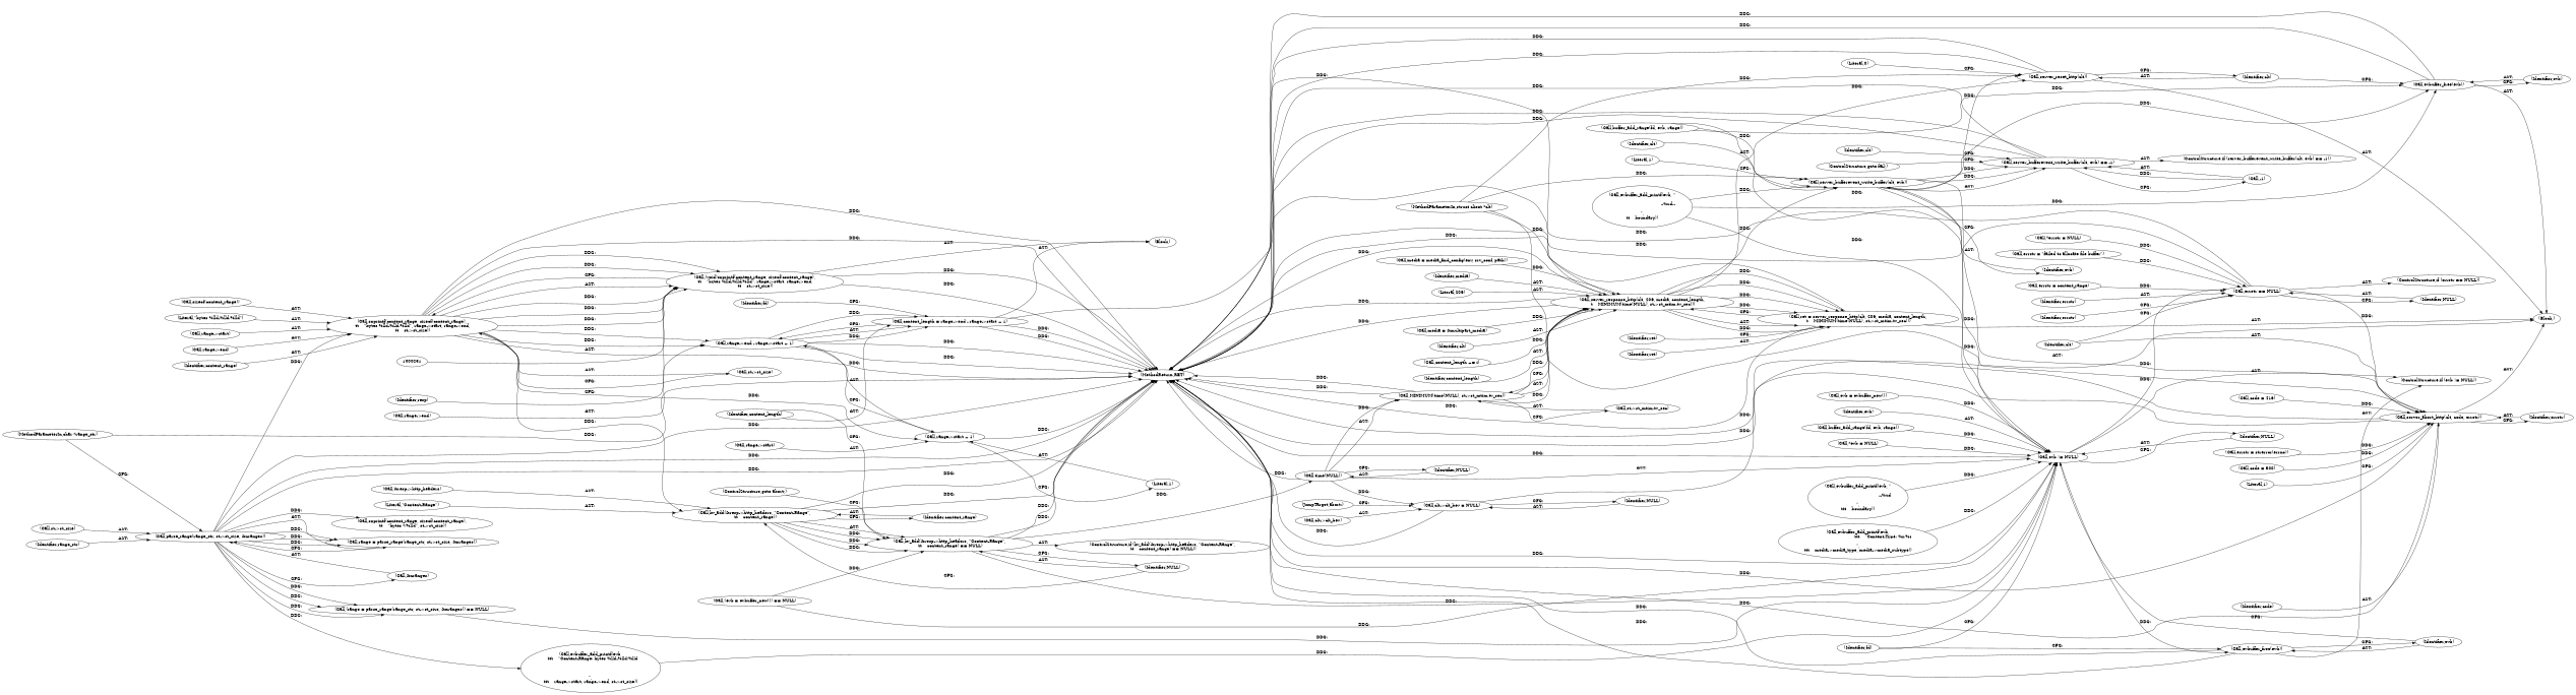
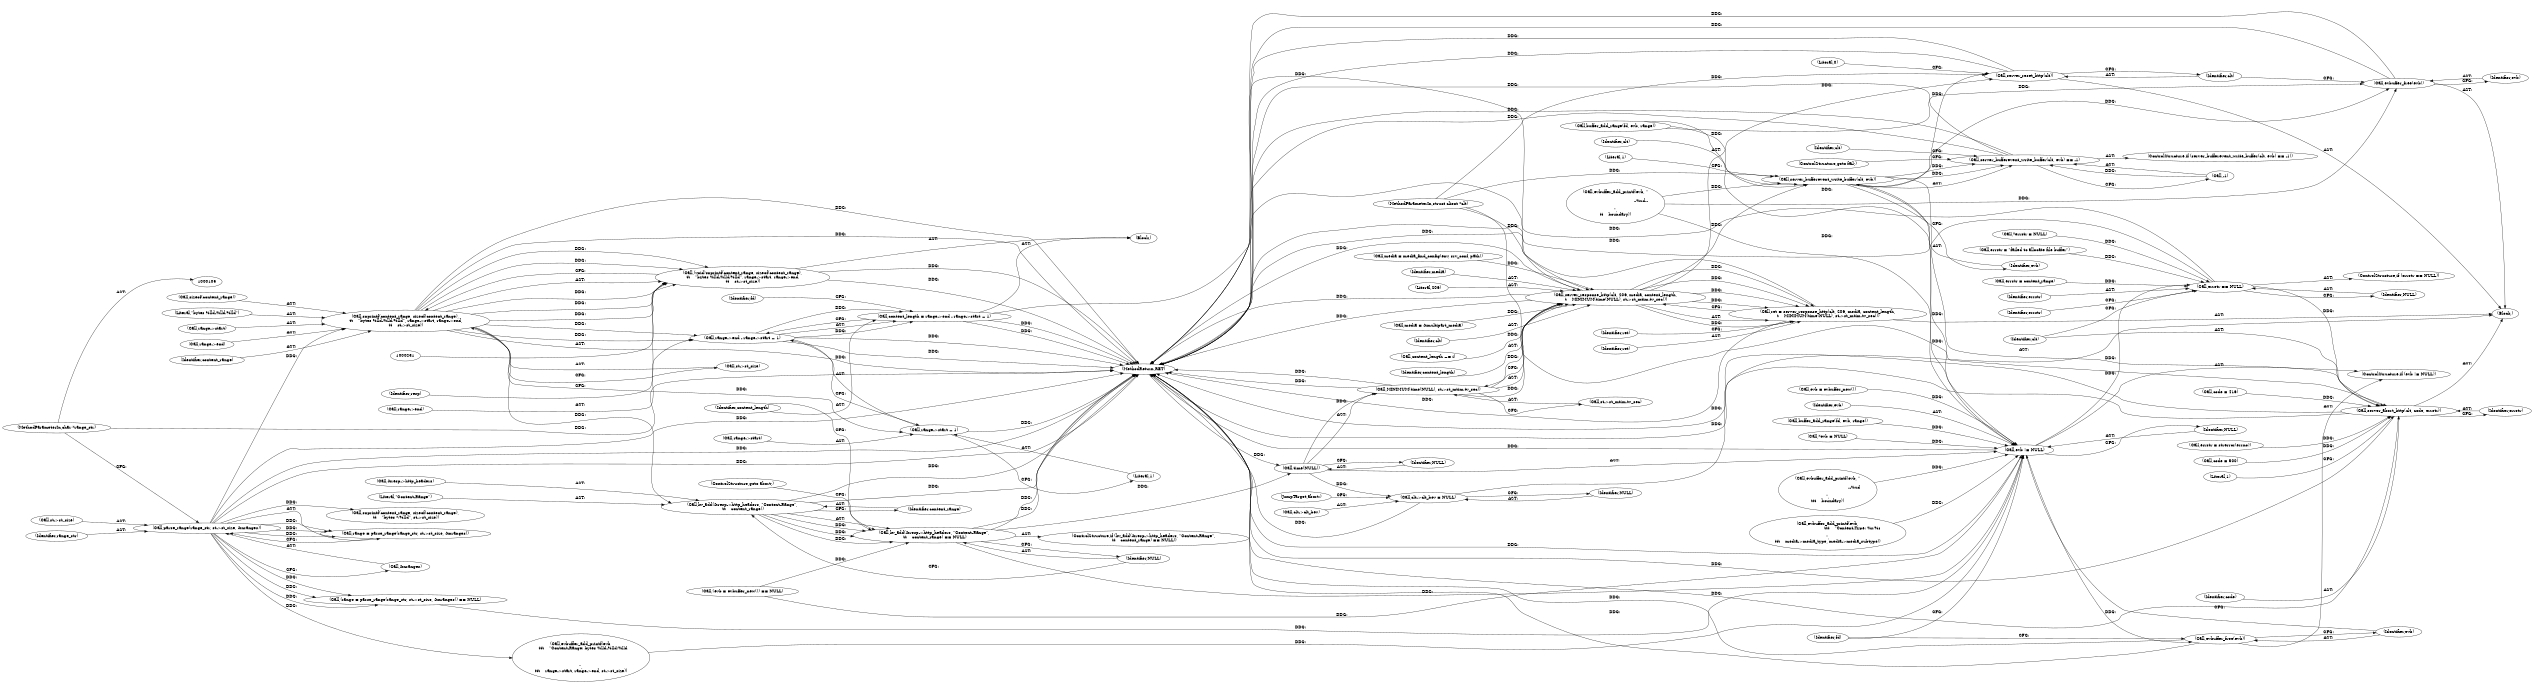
  digraph {
    rankdir=LR
    n1 [label="(Call,snprintf(content_range, sizeof(content_range),\n \t\t    \"bytes %lld-%lld/%lld\", range->start, range->end,\n \t\t    st->st_size))"]
    n2 [label="(Call,(void)snprintf(content_range, sizeof(content_range),\n \t\t    \"bytes %lld-%lld/%lld\", range->start, range->end,\n \t\t    st->st_size))"]
    n3 [label="(Call,kv_add(&resp->http_headers, \"Content-Range\",\n \t\t    content_range))"]
    n4 [label="(Call,range->end - range->start + 1)"]
    n5 [label="(Call,range->start + 1)"]
    n6 [label="(Call,st->st_size)"]
    n7 [label="(MethodReturn,RET)"]
    n8 [label="(Block,)"]
    n9 [label="(Call,kv_add(&resp->http_headers, \"Content-Range\",\n \t\t    content_range) == NULL)"]
    n10 [label="(Identifier,content_range)"]
    n11 [label="(Call,content_length = range->end - range->start + 1)"]
    n12 [label="(Literal,1)"]
    n13 [label="(Call,parse_range(range_str, st->st_size, &nranges))"]
    n14 [label="(Call,snprintf(content_range, sizeof(content_range),\n \t\t    \"bytes */%lld\", st->st_size))"]
    n15 [label="(Call,range = parse_range(range_str, st->st_size, &nranges))"]
    n16 [label="(Call,evbuffer_add_printf(evb,\n \t\t\t    \"Content-Range: bytes %lld-%lld/%lld\r\n\r\n\",\n\t\t\t    range->start, range->end, st->st_size))"]
    n17 [label="(Call,&nranges)"]
    n18 [label="(Call,(range = parse_range(range_str, st->st_size, &nranges)) == NULL)"]
    n19 [label="(Call,evb != NULL)"]
    n20 [label="(MethodParameterIn,char *range_str)"]
+   1000105
    n22 [label="(Call,time(NULL))"]
    n23 [label="(ControlStructure,if (kv_add(&resp->http_headers, \"Content-Range\",\n \t\t    content_range) == NULL))"]
    n24 [label="(Identifier,NULL)"]
    n25 [label="(Call,MINIMUM(time(NULL), st->st_mtim.tv_sec))"]
    n26 [label="(Call,clt->clt_bev = NULL)"]
    n27 [label="(Identifier,NULL)"]
    n28 [label="(Call,evbuffer_free(evb))"]
    n29 [label="(Call,errstr == NULL)"]
    n30 [label="(Identifier,NULL)"]
    n31 [label="(ControlStructure,if (evb != NULL))"]
    n32 [label="(Call,server_response_http(clt, 206, media, content_length,\n \t    MINIMUM(time(NULL), st->st_mtim.tv_sec)))"]
    n33 [label="(Call,st->st_mtim.tv_sec)"]
    n34 [label="(Block,)"]
    n35 [label="(Identifier,NULL)"]
    n36 [label="(Call,ret = server_response_http(clt, 206, media, content_length,\n \t    MINIMUM(time(NULL), st->st_mtim.tv_sec)))"]
    n37 [label="(Call,server_bufferevent_write_buffer(clt, evb))"]
    n38 [label="(Call,server_reset_http(clt))"]
    n39 [label="(Call,server_bufferevent_write_buffer(clt, evb) == -1)"]
    n40 [label="(Call,evbuffer_free(evb))"]
    n41 [label="(Call,server_abort_http(clt, code, errstr))"]
    n42 [label="(Identifier,evb)"]
    n43 [label="(Identifier,clt)"]
    n44 [label="(Call,-1)"]
    n45 [label="(ControlStructure,if (server_bufferevent_write_buffer(clt, evb) == -1))"]
    n46 [label="(Identifier,evb)"]
    n47 [label="(Identifier,errstr)"]
    n48 [label="(Identifier,evb)"]
    n49 [label="(Identifier,NULL)"]
    n50 [label="(ControlStructure,if (errstr == NULL))"]
    n51 [label="(Call,evbuffer_add_printf(evb, \"\r\n--%ud\r\n\",\n\t\t\t    boundary))"]
    n52 [label="(Identifier,clt)"]
    n53 [label="(Identifier,content_length)"]
    n54 [label="(Literal,1)"]
    n55 [label="(Call,buffer_add_range(fd, evb, range))"]
    n56 [label="(Identifier,fd)"]
    n57 [label="(JumpTarget,abort:)"]
    n58 [label="(Literal,1)"]
    n59 [label="(Call,range->end)"]
    n60 [label="(Identifier,content_range)"]
    n61 [label="(Call,evbuffer_add_printf(evb,\n\t\t\t    \"Content-Type: %s/%s\r\n\",\n\t\t\t    media->media_type, media->media_subtype))"]
    n62 [label="(Identifier,errstr)"]
    n63 [label="(Call,sizeof(content_range))"]
    n64 [label="(Literal,\"bytes %lld-%lld/%lld\")"]
    n65 [label="(Call,errstr = strerror(errno))"]
    n66 [label="(Identifier,fd)"]
    n67 [label="(Call,media = &multipart_media)"]
    n68 [label="(ControlStructure,goto abort;)"]
    n69 [label="(Identifier,errstr)"]
    n70 [label="(Call,(evb = evbuffer_new()) == NULL)"]
    n71 [label="(Identifier,clt)"]
    n72 [label="(Identifier,resp)"]
    n73 [label="(Call,evb = evbuffer_new())"]
    n74 [label="(Call,range->start)"]
    n75 [label="(Call,content_length += i)"]
    n76 [label="(Identifier,clt)"]
    n77 [label="(Call,range->end)"]
    n78 [label="(Identifier,evb)"]
    n79 [label="(Call,clt->clt_bev)"]
    n80 [label="(Identifier,ret)"]
    n81 [label="(Call,buffer_add_range(fd, evb, range))"]
    n82 [label="(Call,&resp->http_headers)"]
    n83 [label="(Identifier,clt)"]
    n84 [label="(Call,*errstr = NULL)"]
    n85 [label="(MethodParameterIn,struct client *clt)"]
    n86 [label="(Literal,0)"]
    n87 [label="(Literal,\"Content-Range\")"]
    n88 [label="(Call,evbuffer_add_printf(evb, \"\r\n--%ud--\r\n\",\n\t\t    boundary))"]
    n89 [label="(Call,*evb = NULL)"]
    n90 [label="(Call,st->st_size)"]
    n91 [label="(Identifier,content_length)"]
    n92 [label="(Call,media = media_find_config(env, srv_conf, path))"]
    n93 [label="(Call,code = 500)"]
    n94 [label="(Call,errstr = \"failed to allocate file buffer\")"]
    n95 [label="(Call,errstr = content_range)"]
    n96 [label="(Identifier,media)"]
    n97 [label="(Identifier,code)"]
    n98 [label="(Call,range->start)"]
    n99 [label="(Identifier,ret)"]
    n100 [label="(Identifier,range_str)"]
    n101 [label="(Literal,206)"]
    n102 [label="(ControlStructure,goto fail;)"]
    n103 [label="(Call,code = 416)"]
    1000231
    n1 -> n2 [label="AST: "]
    n1 -> n2 [label="DDG: "]
    n1 -> n2 [label="DDG: "]
    n1 -> n2 [label="DDG: "]
    n1 -> n2 [label="DDG: "]
    n1 -> n2 [label="DDG: "]
    n1 -> n3 [label="DDG: "]
    n1 -> n4 [label="DDG: "]
    n1 -> n4 [label="DDG: "]
    n1 -> n5 [label="DDG: "]
    n1 -> n6 [label="CFG: "]
    n1 -> n7 [label="DDG: "]
    n1 -> n7 [label="DDG: "]
    n1 -> n7 [label="DDG: "]
    n2 -> n1 [label="CFG: "]
    n2 -> n7 [label="DDG: "]
    n2 -> n7 [label="DDG: "]
    n2 -> n8 [label="AST: "]
    n3 -> n7 [label="DDG: "]
    n3 -> n7 [label="DDG: "]
    n3 -> n9 [label="AST: "]
    n3 -> n9 [label="DDG: "]
    n3 -> n9 [label="DDG: "]
    n3 -> n9 [label="DDG: "]
    n3 -> n10 [label="CFG: "]
    n4 -> n5 [label="CFG: "]
    n4 -> n7 [label="DDG: "]
    n4 -> n7 [label="DDG: "]
    n4 -> n11 [label="AST: "]
    n4 -> n11 [label="DDG: "]
    n4 -> n11 [label="DDG: "]
    n5 -> n4 [label="AST: "]
    n5 -> n7 [label="DDG: "]
    n5 -> n12 [label="CFG: "]
    n6 -> n1 [label="AST: "]
    n9 -> n7 [label="DDG: "]
    n9 -> n7 [label="DDG: "]
    n9 -> n19 [label="DDG: "]
    n9 -> n22 [label="DDG: "]
    n9 -> n23 [label="AST: "]
    n9 -> n24 [label="CFG: "]
    n10 -> n3 [label="AST: "]
    n11 -> n4 [label="CFG: "]
    n11 -> n7 [label="DDG: "]
    n11 -> n7 [label="DDG: "]
    n11 -> n8 [label="AST: "]
    n11 -> n32 [label="DDG: "]
    n12 -> n5 [label="AST: "]
    n13 -> n1 [label="DDG: "]
    n13 -> n7 [label="DDG: "]
    n13 -> n7 [label="DDG: "]
    n13 -> n7 [label="DDG: "]
    n13 -> n14 [label="DDG: "]
    n13 -> n15 [label="AST: "]
    n13 -> n15 [label="DDG: "]
    n13 -> n15 [label="DDG: "]
    n13 -> n15 [label="DDG: "]
    n13 -> n16 [label="DDG: "]
    n13 -> n17 [label="CFG: "]
    n13 -> n18 [label="DDG: "]
    n13 -> n18 [label="DDG: "]
    n13 -> n18 [label="DDG: "]
    n15 -> n13 [label="CFG: "]
    n16 -> n19 [label="DDG: "]
    n17 -> n13 [label="AST: "]
    n18 -> n19 [label="DDG: "]
    n19 -> n7 [label="DDG: "]
    n19 -> n7 [label="DDG: "]
    n19 -> n28 [label="DDG: "]
    n19 -> n29 [label="DDG: "]
    n19 -> n30 [label="CFG: "]
    n19 -> n31 [label="AST: "]
    n20 -> n7 [label="DDG: "]
    n20 -> n13 [label="CFG: "]
-   n22 -> n7 [label="DDG: "]
+   n20 -> 1000105 [label="AST: "]
+   n7 -> n22 [label="DDG: "]
    n22 -> n19 [label="AST: "]
    n22 -> n25 [label="AST: "]
    n22 -> n25 [label="DDG: "]
    n22 -> n26 [label="DDG: "]
    n22 -> n27 [label="CFG: "]
    n24 -> n3 [label="CFG: "]
    n24 -> n9 [label="AST: "]
    n25 -> n7 [label="DDG: "]
    n25 -> n7 [label="DDG: "]
    n25 -> n32 [label="AST: "]
    n25 -> n32 [label="DDG: "]
    n25 -> n32 [label="DDG: "]
    n25 -> n33 [label="CFG: "]
    n26 -> n7 [label="DDG: "]
    n26 -> n34 [label="AST: "]
    n26 -> n35 [label="CFG: "]
    n27 -> n22 [label="AST: "]
    n28 -> n7 [label="DDG: "]
    n28 -> n7 [label="DDG: "]
    n28 -> n31 [label="AST: "]
    n28 -> n48 [label="CFG: "]
    n29 -> n7 [label="DDG: "]
    n29 -> n7 [label="DDG: "]
    n29 -> n41 [label="DDG: "]
    n29 -> n49 [label="CFG: "]
    n29 -> n50 [label="AST: "]
    n30 -> n19 [label="AST: "]
    n32 -> n7 [label="DDG: "]
    n32 -> n7 [label="DDG: "]
    n32 -> n7 [label="DDG: "]
    n32 -> n25 [label="CFG: "]
    n32 -> n36 [label="AST: "]
    n32 -> n36 [label="DDG: "]
    n32 -> n36 [label="DDG: "]
    n32 -> n36 [label="DDG: "]
    n32 -> n36 [label="DDG: "]
    n32 -> n36 [label="DDG: "]
    n32 -> n37 [label="DDG: "]
    n32 -> n38 [label="DDG: "]
    n33 -> n25 [label="AST: "]
    n35 -> n26 [label="AST: "]
    n36 -> n7 [label="DDG: "]
    n36 -> n7 [label="DDG: "]
    n36 -> n32 [label="CFG: "]
    n36 -> n34 [label="AST: "]
    n37 -> n19 [label="DDG: "]
    n37 -> n38 [label="DDG: "]
    n37 -> n39 [label="AST: "]
    n37 -> n39 [label="DDG: "]
    n37 -> n39 [label="DDG: "]
    n37 -> n40 [label="DDG: "]
    n37 -> n41 [label="DDG: "]
    n37 -> n42 [label="CFG: "]
    n38 -> n7 [label="DDG: "]
    n38 -> n7 [label="DDG: "]
    n38 -> n34 [label="AST: "]
    n38 -> n43 [label="CFG: "]
    n39 -> n7 [label="DDG: "]
    n39 -> n7 [label="DDG: "]
    n39 -> n7 [label="DDG: "]
    n39 -> n44 [label="CFG: "]
    n39 -> n45 [label="AST: "]
    n40 -> n7 [label="DDG: "]
    n40 -> n7 [label="DDG: "]
    n40 -> n34 [label="AST: "]
    n40 -> n46 [label="CFG: "]
    n41 -> n7 [label="DDG: "]
    n41 -> n7 [label="DDG: "]
    n41 -> n7 [label="DDG: "]
    n41 -> n7 [label="DDG: "]
    n41 -> n34 [label="AST: "]
    n41 -> n47 [label="CFG: "]
    n42 -> n37 [label="AST: "]
    n43 -> n38 [label="AST: "]
    n43 -> n40 [label="CFG: "]
    n44 -> n39 [label="AST: "]
    n44 -> n39 [label="DDG: "]
    n46 -> n40 [label="AST: "]
    n47 -> n41 [label="AST: "]
    n48 -> n19 [label="CFG: "]
    n48 -> n28 [label="AST: "]
    n49 -> n29 [label="AST: "]
    n51 -> n19 [label="DDG: "]
    n52 -> n39 [label="CFG: "]
    n53 -> n9 [label="CFG: "]
    n53 -> n11 [label="AST: "]
    n54 -> n41 [label="CFG: "]
    n55 -> n19 [label="DDG: "]
    n55 -> n37 [label="DDG: "]
    n55 -> n40 [label="DDG: "]
    n56 -> n11 [label="CFG: "]
    n57 -> n26 [label="CFG: "]
    n58 -> n37 [label="CFG: "]
    n59 -> n1 [label="AST: "]
    n60 -> n1 [label="AST: "]
    n61 -> n19 [label="DDG: "]
    n62 -> n29 [label="AST: "]
    n63 -> n1 [label="AST: "]
    n64 -> n1 [label="AST: "]
    n65 -> n41 [label="DDG: "]
    n66 -> n19 [label="CFG: "]
    n66 -> n28 [label="CFG: "]
    n67 -> n32 [label="DDG: "]
    n68 -> n9 [label="CFG: "]
    n69 -> n29 [label="CFG: "]
    n70 -> n9 [label="DDG: "]
    n70 -> n19 [label="DDG: "]
    n71 -> n32 [label="AST: "]
    n72 -> n2 [label="CFG: "]
    n73 -> n19 [label="DDG: "]
    n74 -> n5 [label="AST: "]
    n75 -> n32 [label="DDG: "]
    n76 -> n37 [label="AST: "]
    n77 -> n4 [label="AST: "]
    n78 -> n19 [label="AST: "]
    n79 -> n26 [label="AST: "]
    n80 -> n36 [label="CFG: "]
    n81 -> n19 [label="DDG: "]
    n82 -> n3 [label="AST: "]
    n83 -> n29 [label="CFG: "]
    n83 -> n41 [label="AST: "]
    n84 -> n29 [label="DDG: "]
    n85 -> n32 [label="DDG: "]
    n85 -> n37 [label="DDG: "]
    n85 -> n38 [label="DDG: "]
    n85 -> n41 [label="DDG: "]
    n86 -> n38 [label="CFG: "]
    n87 -> n3 [label="AST: "]
    n88 -> n19 [label="DDG: "]
    n88 -> n37 [label="DDG: "]
    n88 -> n40 [label="DDG: "]
    n89 -> n19 [label="DDG: "]
    n90 -> n13 [label="AST: "]
    n91 -> n32 [label="AST: "]
    n92 -> n32 [label="DDG: "]
    n93 -> n41 [label="DDG: "]
    n94 -> n29 [label="DDG: "]
    n95 -> n29 [label="DDG: "]
    n96 -> n32 [label="AST: "]
    n97 -> n41 [label="AST: "]
    n98 -> n1 [label="AST: "]
    n99 -> n36 [label="AST: "]
    n100 -> n13 [label="AST: "]
    n101 -> n32 [label="AST: "]
    n102 -> n39 [label="CFG: "]
    n103 -> n41 [label="DDG: "]
    1000231 -> n2 [label="AST: "]
  }
